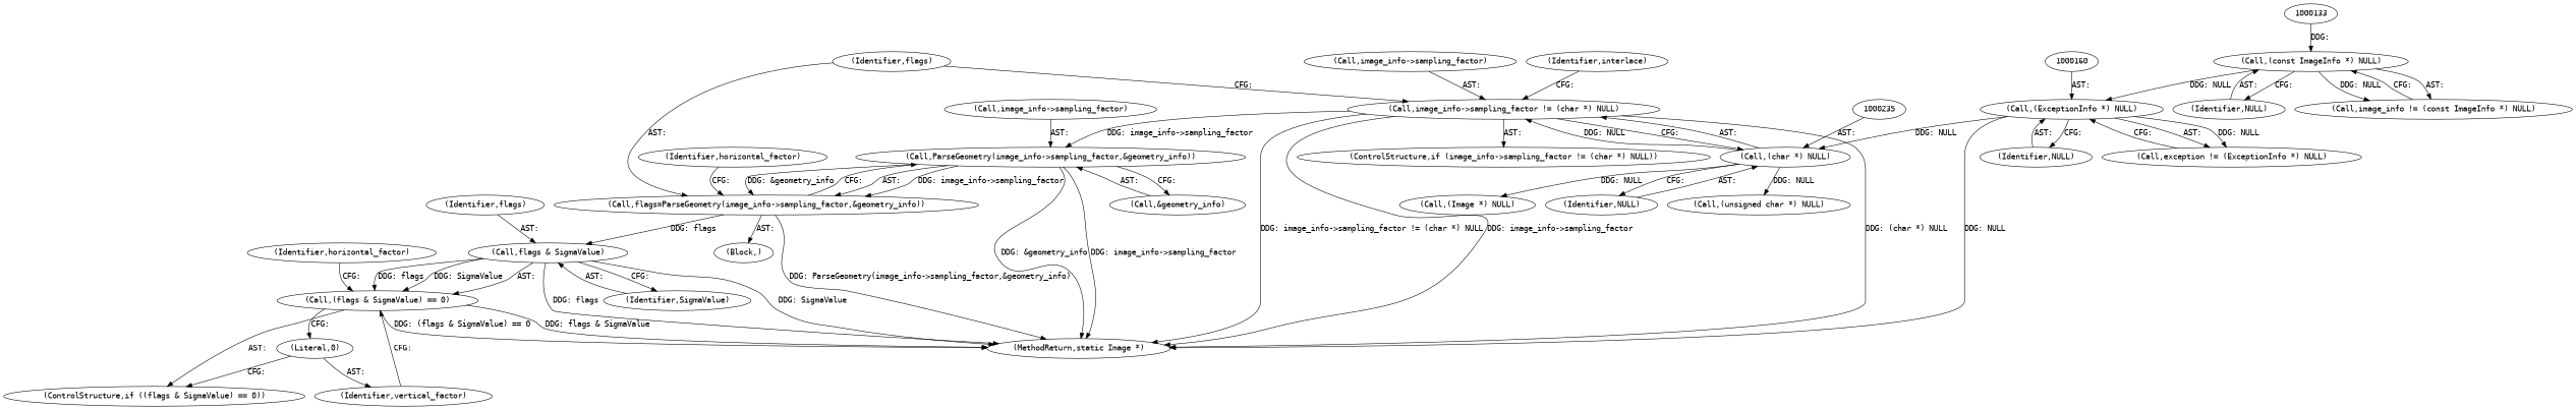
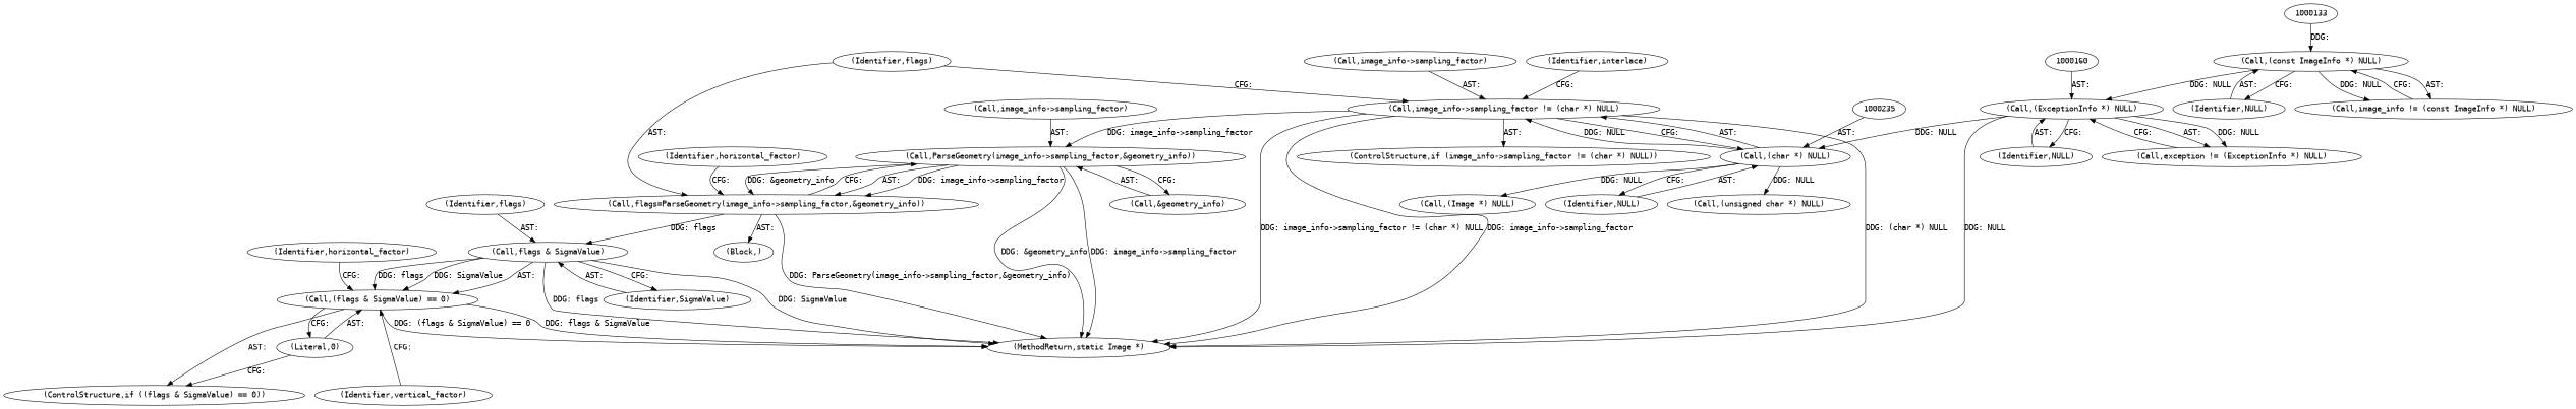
  digraph {
    fontname="DejaVu Sans Mono"
    node [fontname="DejaVu Sans Mono"]
    edge [fontname="DejaVu Sans Mono"]
    n1 [label="(Call,ParseGeometry(image_info->sampling_factor,&geometry_info))"]
    n2 [label="(Call,flags=ParseGeometry(image_info->sampling_factor,&geometry_info))"]
    n3 [label="(MethodReturn,static Image *)"]
    n4 [label="(Call,&geometry_info)"]
    n5 [label="(Call,flags & SigmaValue)"]
    n6 [label="(Block,)"]
    n7 [label="(Call,image_info->sampling_factor != (char *) NULL)"]
    n8 [label="(Call,(char *) NULL)"]
    n9 [label="(ControlStructure,if (image_info->sampling_factor != (char *) NULL))"]
    n10 [label="(Call,(Image *) NULL)"]
    n11 [label="(Call,(unsigned char *) NULL)"]
    n12 [label="(Identifier,NULL)"]
    n13 [label="(Call,(ExceptionInfo *) NULL)"]
    n14 [label="(Call,exception != (ExceptionInfo *) NULL)"]
    n15 [label="(Identifier,NULL)"]
    n16 [label="(Call,(const ImageInfo *) NULL)"]
    n17 [label="(Identifier,NULL)"]
    n18 [label="(Call,image_info != (const ImageInfo *) NULL)"]
    n19 [label="(Call,(flags & SigmaValue) == 0)"]
    n20 [label="(Identifier,SigmaValue)"]
    n21 [label="(Literal,0)"]
    n22 [label="(ControlStructure,if ((flags & SigmaValue) == 0))"]
    n23 [label="(Identifier,horizontal_factor)"]
    n24 [label="(Identifier,flags)"]
    n25 [label="(Identifier,horizontal_factor)"]
    n26 [label="(Call,image_info->sampling_factor)"]
    n27 [label="(Identifier,interlace)"]
    n28 [label="(Identifier,flags)"]
    n29 [label="(Identifier,vertical_factor)"]
    n30 [label="(Call,image_info->sampling_factor)"]
    1000235
    1000160
    1000133
    n1 -> n2 [label="AST: "]
    n1 -> n2 [label="DDG: image_info->sampling_factor"]
    n1 -> n2 [label="DDG: &geometry_info"]
    n1 -> n3 [label="DDG: &geometry_info"]
    n1 -> n3 [label="DDG: image_info->sampling_factor"]
    n1 -> n4 [label="CFG: "]
    n2 -> n1 [label="CFG: "]
    n2 -> n3 [label="DDG: ParseGeometry(image_info->sampling_factor,&geometry_info)"]
    n2 -> n5 [label="DDG: flags"]
    n2 -> n6 [label="AST: "]
    n4 -> n1 [label="AST: "]
    n5 -> n3 [label="DDG: flags"]
    n5 -> n3 [label="DDG: SigmaValue"]
    n5 -> n19 [label="AST: "]
    n5 -> n19 [label="DDG: flags"]
    n5 -> n19 [label="DDG: SigmaValue"]
    n5 -> n20 [label="CFG: "]
    n7 -> n1 [label="DDG: image_info->sampling_factor"]
    n7 -> n3 [label="DDG: image_info->sampling_factor"]
    n7 -> n3 [label="DDG: (char *) NULL"]
    n7 -> n3 [label="DDG: image_info->sampling_factor != (char *) NULL"]
    n7 -> n8 [label="CFG: "]
    n7 -> n9 [label="AST: "]
    n8 -> n7 [label="AST: "]
    n8 -> n7 [label="DDG: NULL"]
    n8 -> n10 [label="DDG: NULL"]
    n8 -> n11 [label="DDG: NULL"]
    n8 -> n12 [label="CFG: "]
    n12 -> n8 [label="AST: "]
    n13 -> n3 [label="DDG: NULL"]
    n13 -> n8 [label="DDG: NULL"]
    n13 -> n14 [label="AST: "]
    n13 -> n14 [label="DDG: NULL"]
    n13 -> n15 [label="CFG: "]
    n14 -> n13 [label="CFG: "]
    n15 -> n13 [label="AST: "]
    n16 -> n13 [label="DDG: NULL"]
    n16 -> n17 [label="CFG: "]
    n16 -> n18 [label="AST: "]
    n16 -> n18 [label="DDG: NULL"]
    n17 -> n16 [label="AST: "]
    n18 -> n16 [label="CFG: "]
    n19 -> n3 [label="DDG: flags & SigmaValue"]
    n19 -> n3 [label="DDG: (flags & SigmaValue) == 0"]
    n19 -> n21 [label="CFG: "]
    n19 -> n22 [label="AST: "]
    n20 -> n5 [label="AST: "]
-   n21 -> n29 [label="AST: "]
+   n21 -> n19 [label="AST: "]
    n21 -> n22 [label="CFG: "]
    n23 -> n2 [label="CFG: "]
    n24 -> n5 [label="AST: "]
    n25 -> n19 [label="CFG: "]
    n26 -> n1 [label="AST: "]
    n27 -> n7 [label="CFG: "]
    n28 -> n2 [label="AST: "]
    n28 -> n7 [label="CFG: "]
    n29 -> n19 [label="CFG: "]
    n30 -> n7 [label="AST: "]
    1000235 -> n8 [label="AST: "]
    1000160 -> n13 [label="AST: "]
    1000133 -> n16 [label="DDG: "]
  }
